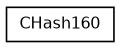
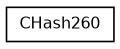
  digraph {
    rankdir=LR
-   n1 [color=black fillcolor=white fontname=Helvetica fontsize=10 height=0.2 label=CHash160 shape=record style=filled width=0.4]
+   n1 [color=black fillcolor=white fontname=Helvetica fontsize=10 height=0.2 label=CHash260 shape=record style=filled width=0.4]
  }
